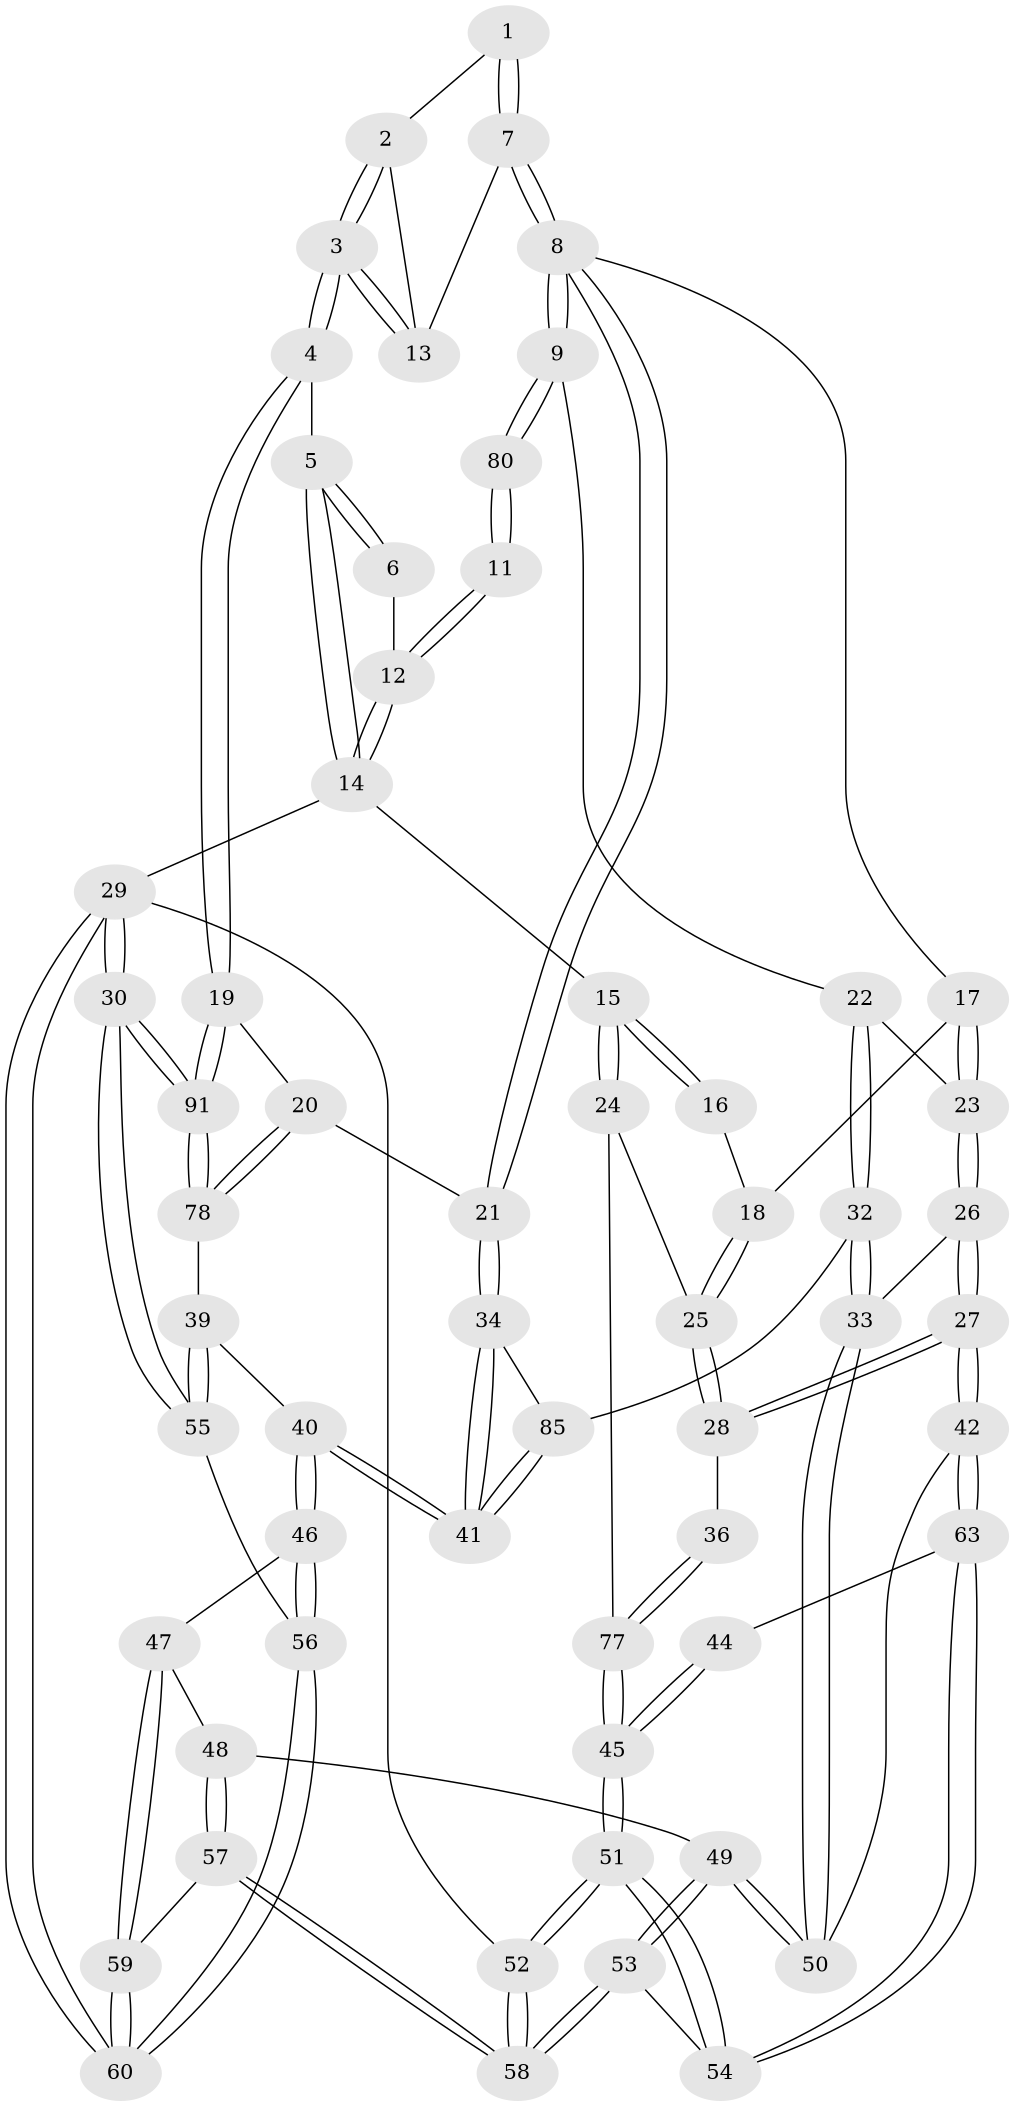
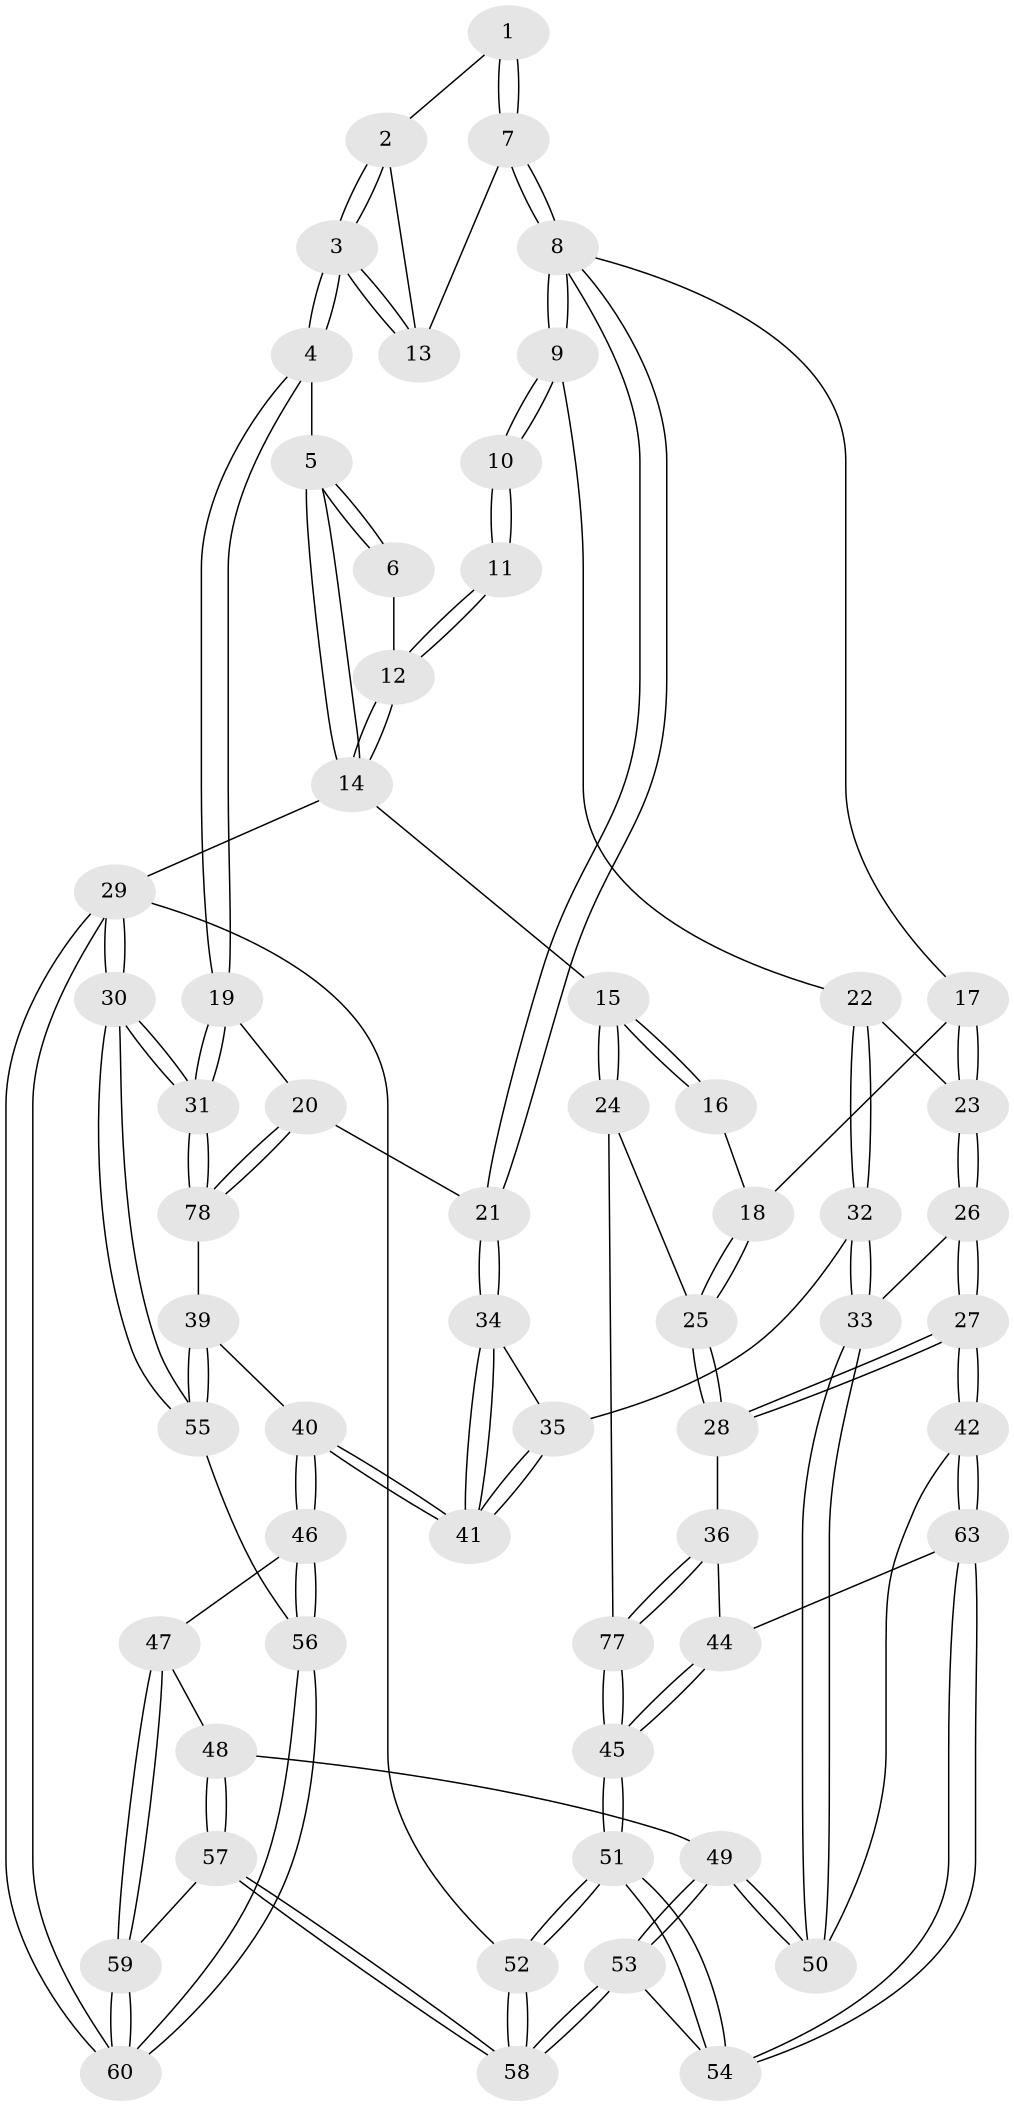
  graph {
    fontname="DejaVu Serif"
    node [color=gray90 fontname="DejaVu Serif" style=filled]
    edge [fontname="DejaVu Serif"]
    1
    2
    7
    3
    13
    8
    4
    5
    19
    6
    14
    20
-   31 [label=91]
+   31
    12
    15
    29
    9
    21
    17
-   10 [label=80]
+   10
    22
    34
    11
    23
    32
    18
    16
    24
    52
    30
    60
    25
    n33 [label=77]
    58
    26
    28
    n37 [label=78]
    39
-   35 [label=85]
+   35
    41
    33
    27
    45
    36
    42
    50
    n47 [label=63]
    44
    55
    56
    51
    40
    46
    47
    54
    48
    59
    49
    57
    53
    1 -- 2
    1 -- 7
    1 -- 7
    2 -- 3
    2 -- 3
    2 -- 13
    7 -- 13
    7 -- 8
    7 -- 8
    3 -- 13
    3 -- 13
    3 -- 4
    3 -- 4
    8 -- 9
    8 -- 9
    8 -- 21
    8 -- 21
    8 -- 17
    4 -- 5
    4 -- 19
    4 -- 19
    5 -- 6
    5 -- 6
    5 -- 14
    5 -- 14
    19 -- 20
    19 -- 31
    19 -- 31
    6 -- 12
    14 -- 15
    14 -- 29
    20 -- 21
    20 -- n37
    20 -- n37
    31 -- n37
    31 -- n37
    12 -- 14
    12 -- 14
    15 -- 16
    15 -- 16
    15 -- 24
    15 -- 24
    29 -- 52
    29 -- 30
    29 -- 30
    29 -- 60
    29 -- 60
    9 -- 10
    9 -- 10
    9 -- 22
    21 -- 34
    21 -- 34
    17 -- 23
    17 -- 23
    17 -- 18
    10 -- 11
    10 -- 11
    22 -- 23
    22 -- 32
    22 -- 32
    34 -- 35
    34 -- 41
    34 -- 41
    11 -- 12
    11 -- 12
    23 -- 26
    23 -- 26
    32 -- 35
    32 -- 33
    32 -- 33
    18 -- 25
    18 -- 25
    16 -- 18
    24 -- 25
    24 -- n33
    52 -- 58
    52 -- 58
    30 -- 31
    30 -- 31
    30 -- 55
    30 -- 55
    25 -- 28
    25 -- 28
    n33 -- 45
    n33 -- 45
    26 -- 33
    26 -- 27
    26 -- 27
    28 -- 36
    n37 -- 39
    39 -- 55
    39 -- 55
    39 -- 40
    35 -- 41
    35 -- 41
    33 -- 50
    33 -- 50
    27 -- 28
    27 -- 28
    27 -- 42
    27 -- 42
    45 -- 51
    45 -- 51
    36 -- n33
    36 -- n33
+   36 -- 44
    42 -- 50
    42 -- n47
    42 -- n47
    n47 -- 44
    n47 -- 54
    n47 -- 54
    44 -- 45
    44 -- 45
    55 -- 56
    56 -- 60
    56 -- 60
    51 -- 52
    51 -- 52
    51 -- 54
    51 -- 54
    40 -- 41
    40 -- 41
    40 -- 46
    40 -- 46
    46 -- 56
    46 -- 56
    46 -- 47
    47 -- 48
    47 -- 59
    47 -- 59
    48 -- 49
    48 -- 57
    48 -- 57
    59 -- 60
    59 -- 60
    49 -- 50
    49 -- 50
    49 -- 53
    49 -- 53
    57 -- 58
    57 -- 58
    57 -- 59
    53 -- 58
    53 -- 58
    53 -- 54
  }
